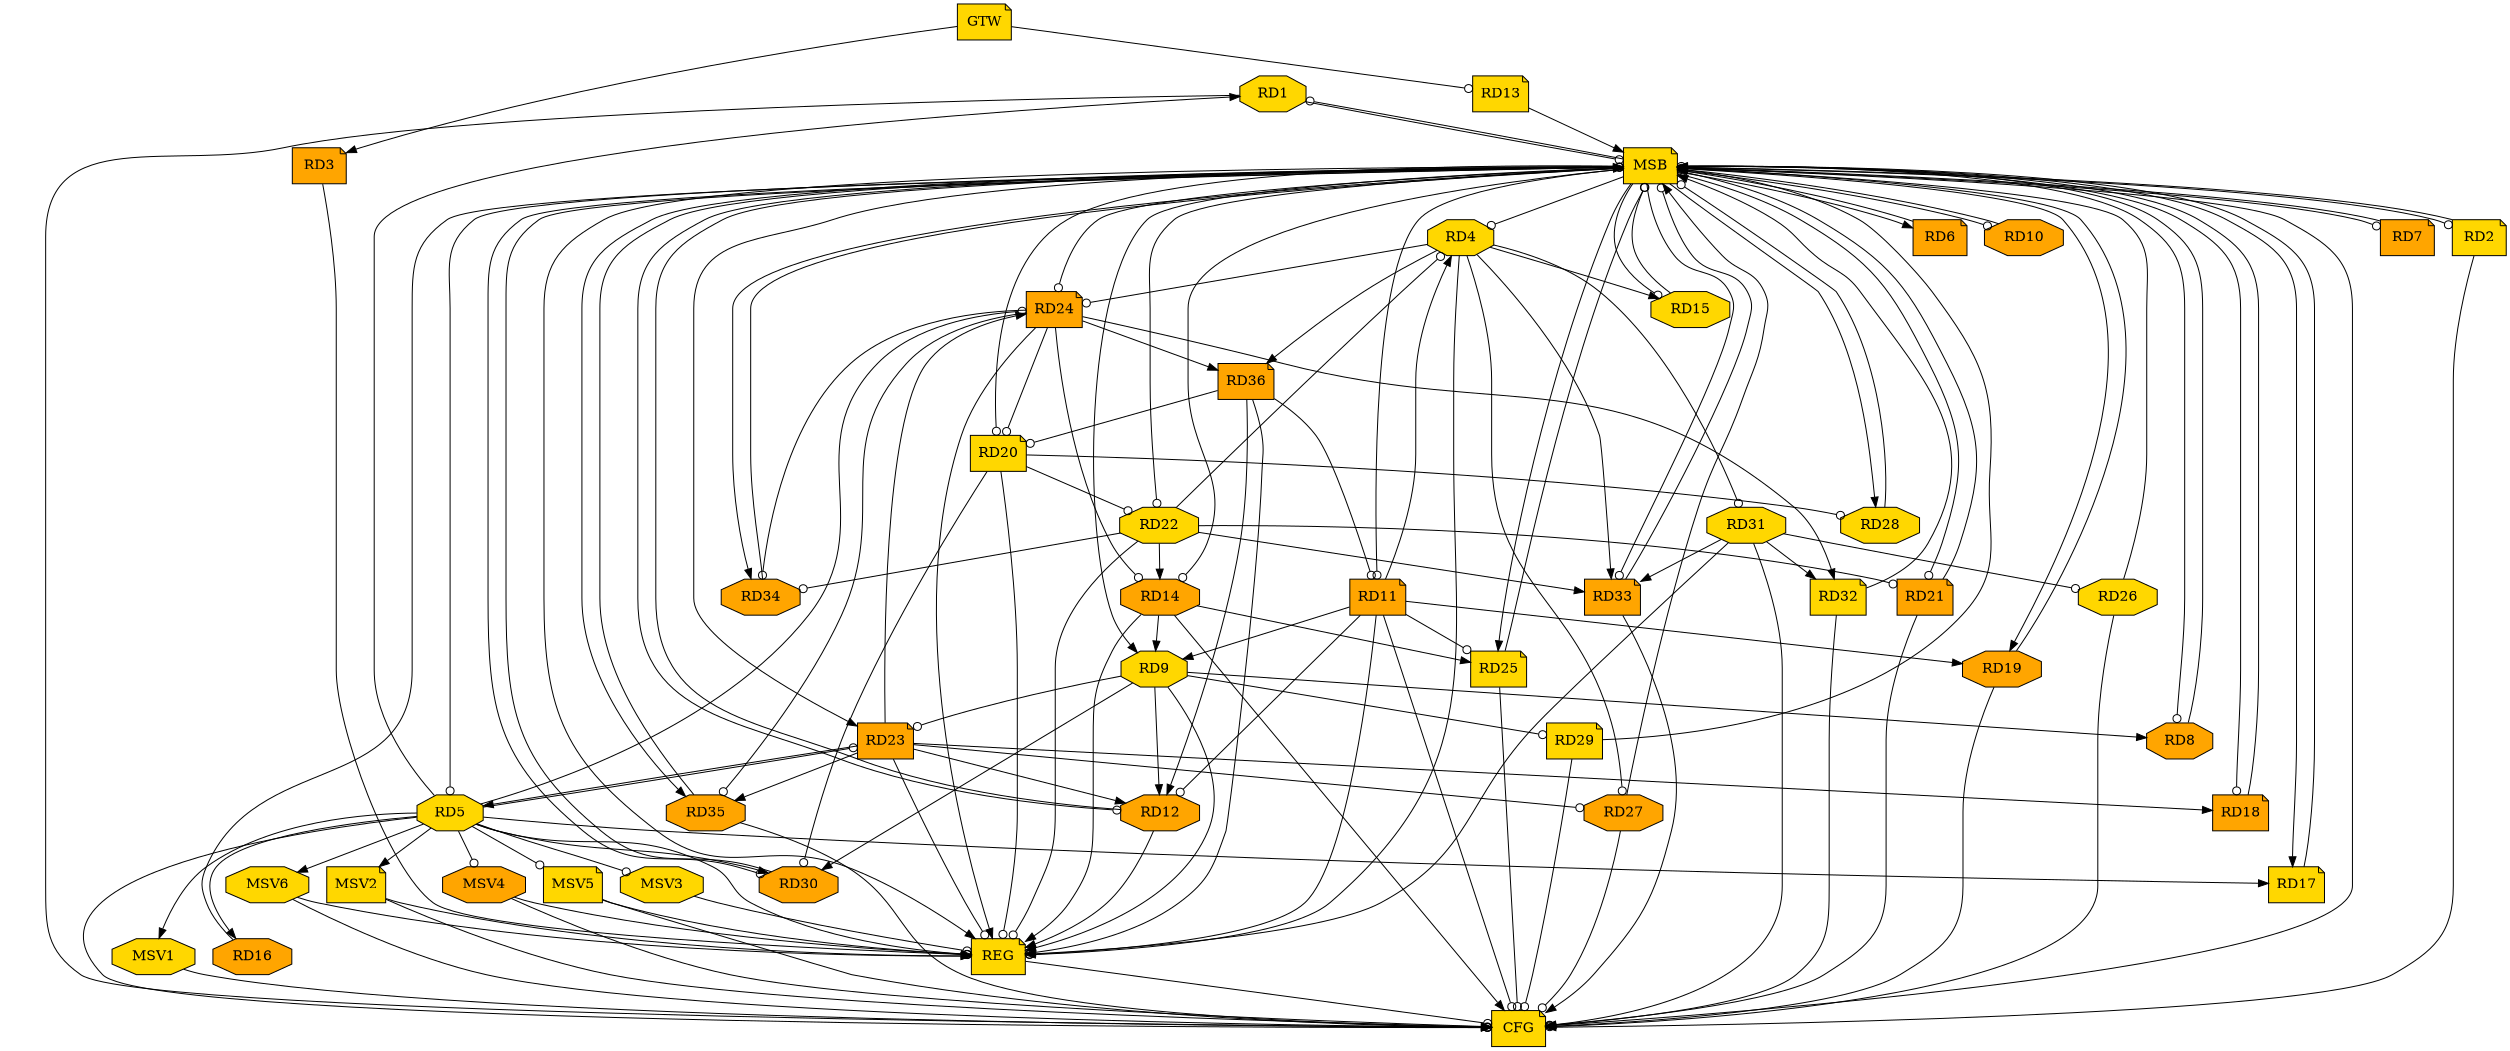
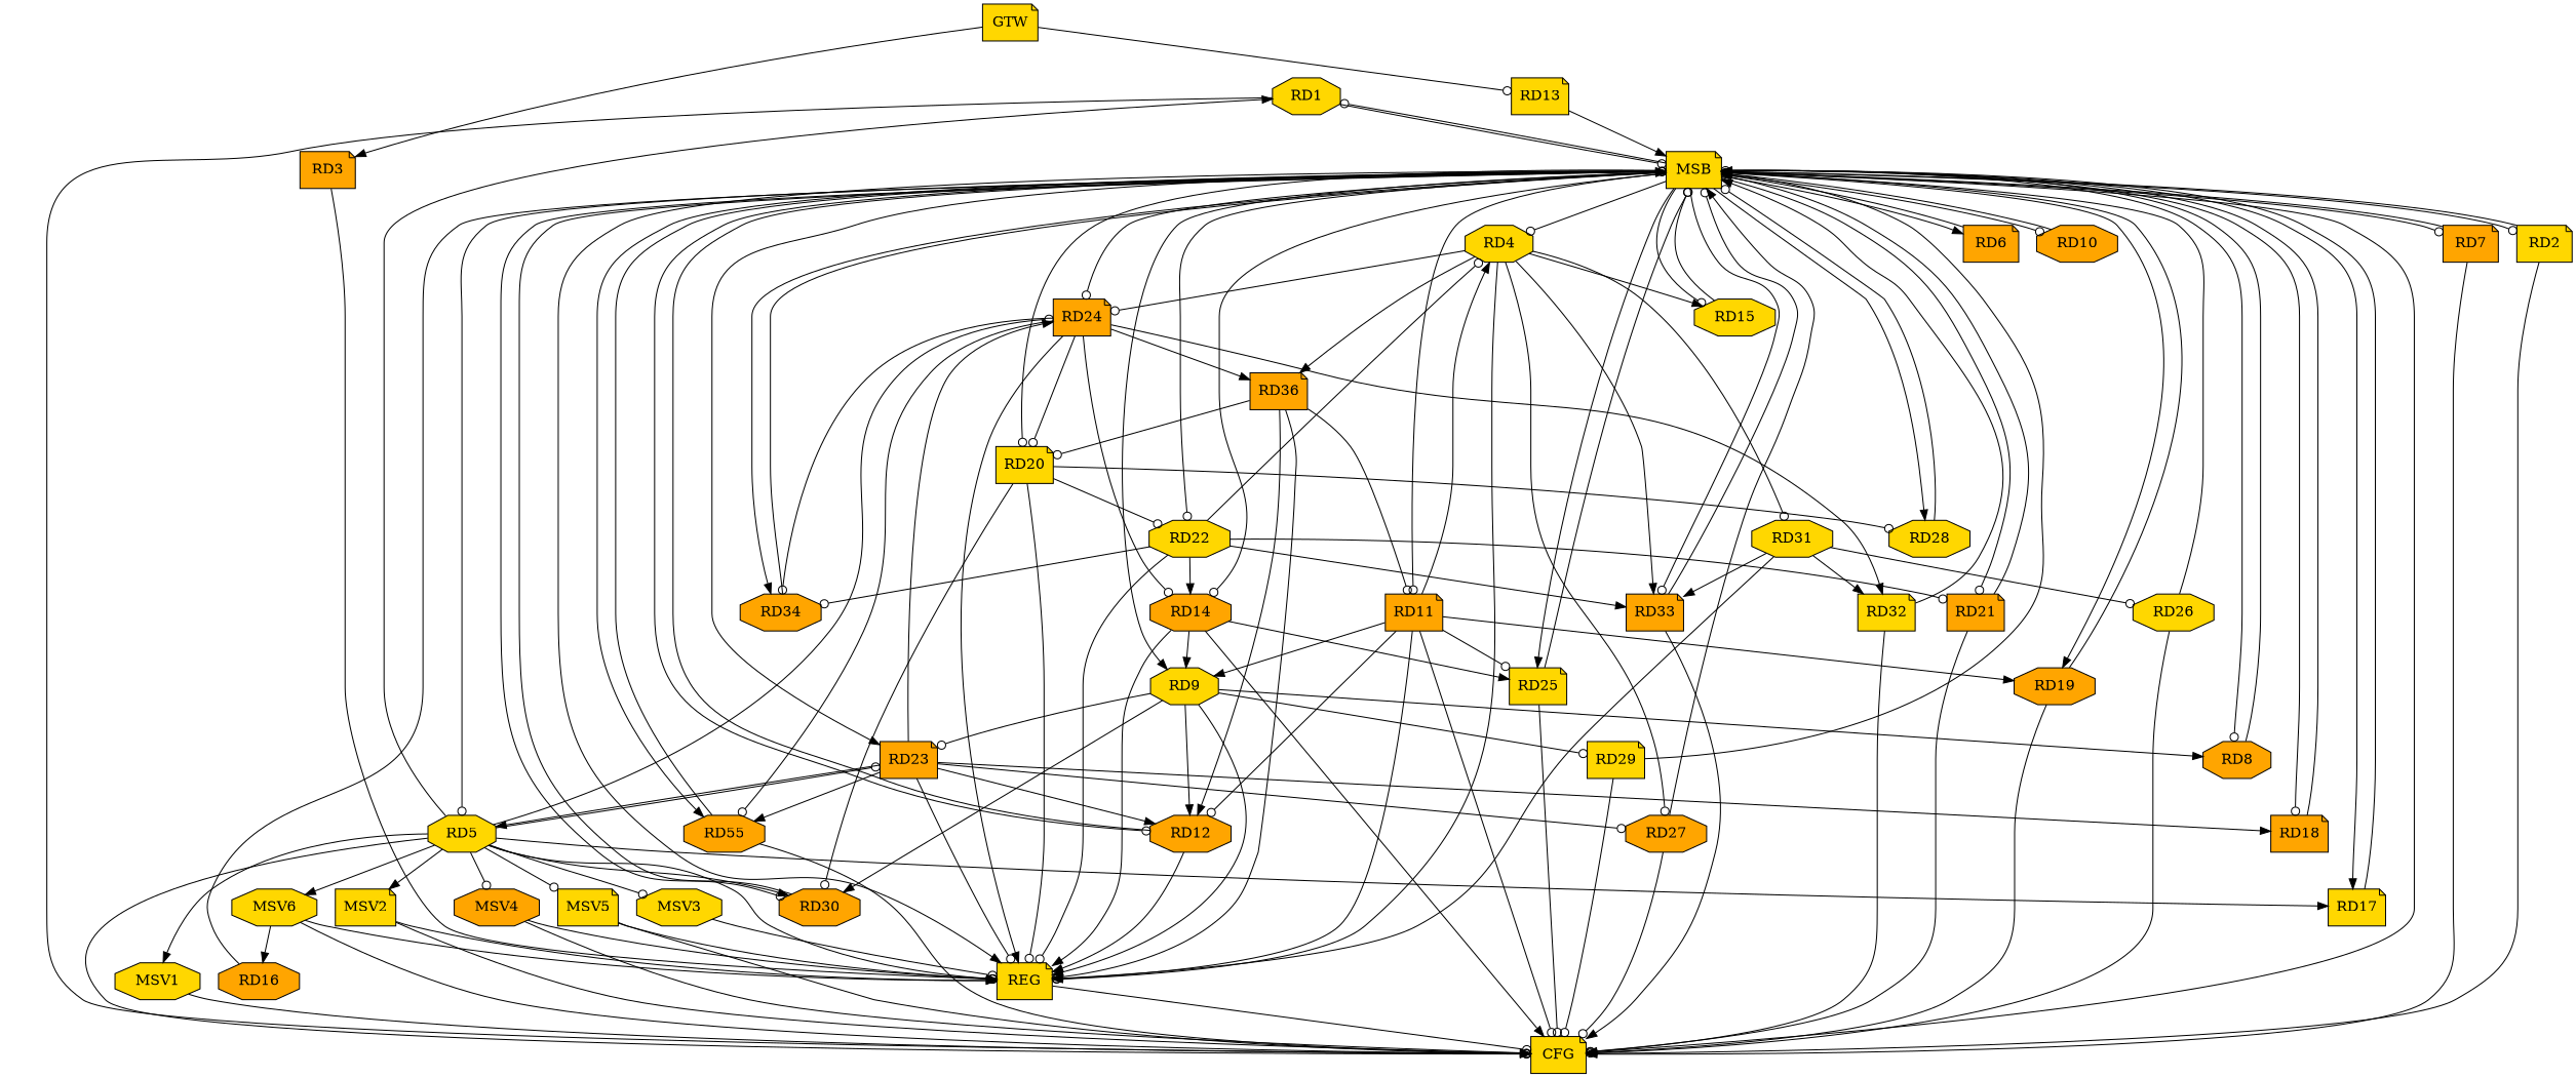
  strict digraph {
    node [fillcolor=gold shape=octagon style=filled]
    edge [arrowhead=odot]
    n1 [label=RD1]
    n2 [label=MSB shape=note]
    n3 [label=CFG shape=note]
    n4 [label=RD2 shape=note]
    n5 [label=REG shape=note]
    n6 [label=RD4]
    n7 [label=RD15]
    n8 [fillcolor=orange label=RD24 shape=note]
    n9 [fillcolor=orange label=RD33 shape=note]
    n10 [label=RD5]
    n11 [label=RD17 shape=note]
    n12 [fillcolor=orange label=RD23 shape=note]
    n13 [fillcolor=orange label=RD30]
    n14 [fillcolor=orange label=RD6 shape=note]
    n15 [fillcolor=orange label=RD7 shape=note]
    n16 [fillcolor=orange label=RD8]
    n17 [label=RD9]
    n18 [fillcolor=orange label=RD12]
    n19 [fillcolor=orange label=RD10]
    n20 [fillcolor=orange label=RD11 shape=note]
    n21 [fillcolor=orange label=RD19]
    n22 [label=RD25 shape=note]
    n23 [fillcolor=orange label=RD14]
    n24 [fillcolor=orange label=RD18 shape=note]
    n25 [label=RD20 shape=note]
    n26 [label=RD22]
    n27 [label=RD28]
    n28 [fillcolor=orange label=RD21 shape=note]
    n29 [fillcolor=orange label=RD34]
-   n30 [fillcolor=orange label=RD35]
+   n30 [fillcolor=orange label=RD55]
    n31 [fillcolor=orange label=RD3 shape=note]
    n32 [fillcolor=orange label=RD27]
    n33 [label=RD31]
    n34 [fillcolor=orange label=RD36 shape=note]
    n35 [label=RD32 shape=note]
    n36 [label=RD26]
    n37 [fillcolor=orange label=RD16]
    n38 [label=MSV1]
    n39 [label=MSV2 shape=note]
    n40 [label=MSV3]
    n41 [fillcolor=orange label=MSV4]
    n42 [label=MSV5 shape=note]
    n43 [label=MSV6]
    n44 [label=RD29 shape=note]
    n45 [label=RD13 shape=note]
    n46 [label=GTW shape=note]
    n1 -> n2
    n1 -> n3 [arrowhead=normal]
    n2 -> n1
    n2 -> n3
    n2 -> n4
    n2 -> n5 [arrowhead=normal]
    n2 -> n6
    n2 -> n7
    n2 -> n8
    n2 -> n9
    n2 -> n10
    n2 -> n11 [arrowhead=normal]
    n2 -> n12 [arrowhead=normal]
    n2 -> n13
    n2 -> n14 [arrowhead=normal]
    n2 -> n15
    n2 -> n16
    n2 -> n17 [arrowhead=normal]
    n2 -> n18
    n2 -> n19
    n2 -> n20
    n2 -> n21 [arrowhead=normal]
    n2 -> n22 [arrowhead=normal]
    n2 -> n23
    n2 -> n24
    n2 -> n25
    n2 -> n26
    n2 -> n27 [arrowhead=normal]
    n2 -> n28
    n2 -> n29 [arrowhead=normal]
    n2 -> n30 [arrowhead=normal]
    n4 -> n2 [arrowhead=normal]
    n4 -> n3 [arrowhead=normal]
    n5 -> n3
    n6 -> n5 [arrowhead=normal]
    n6 -> n7 [arrowhead=normal]
    n6 -> n8
    n6 -> n9 [arrowhead=normal]
    n6 -> n32
    n6 -> n33
    n6 -> n34 [arrowhead=normal]
    n7 -> n2
    n8 -> n5 [arrowhead=normal]
    n8 -> n23
    n8 -> n25
    n8 -> n29
    n8 -> n30
    n8 -> n34 [arrowhead=normal]
    n8 -> n35 [arrowhead=normal]
    n9 -> n2
    n9 -> n3 [arrowhead=normal]
    n10 -> n1 [arrowhead=normal]
    n10 -> n3 [arrowhead=normal]
    n10 -> n5
    n10 -> n8
    n10 -> n11 [arrowhead=normal]
    n10 -> n12
    n10 -> n13 [arrowhead=normal]
-   n10 -> n37 [arrowhead=normal]
+   n43 -> n37 [arrowhead=normal]
    n10 -> n38 [arrowhead=normal]
    n10 -> n39 [arrowhead=normal]
    n10 -> n40
    n10 -> n41
    n10 -> n42
    n10 -> n43 [arrowhead=normal]
    n11 -> n2 [arrowhead=normal]
    n12 -> n5
    n12 -> n8 [arrowhead=normal]
    n12 -> n10 [arrowhead=normal]
    n12 -> n18 [arrowhead=normal]
    n12 -> n24 [arrowhead=normal]
    n12 -> n30 [arrowhead=normal]
    n12 -> n32
    n13 -> n2
    n14 -> n2 [arrowhead=normal]
    n15 -> n2 [arrowhead=normal]
    n16 -> n2 [arrowhead=normal]
    n17 -> n5 [arrowhead=normal]
    n17 -> n12
    n17 -> n13 [arrowhead=normal]
    n17 -> n16 [arrowhead=normal]
    n17 -> n18 [arrowhead=normal]
    n17 -> n44
    n18 -> n2
    n18 -> n5 [arrowhead=normal]
    n19 -> n2 [arrowhead=normal]
    n20 -> n3
    n20 -> n5
    n20 -> n6 [arrowhead=normal]
    n20 -> n17 [arrowhead=normal]
    n20 -> n18
    n20 -> n21 [arrowhead=normal]
    n20 -> n22
    n21 -> n2 [arrowhead=normal]
    n21 -> n3 [arrowhead=normal]
    n22 -> n2
    n22 -> n3
    n23 -> n3 [arrowhead=normal]
    n23 -> n5 [arrowhead=normal]
    n23 -> n17 [arrowhead=normal]
    n23 -> n22 [arrowhead=normal]
    n24 -> n2
    n25 -> n5
    n25 -> n13
    n25 -> n26
    n25 -> n27
    n26 -> n5
    n26 -> n6
    n26 -> n9 [arrowhead=normal]
    n26 -> n23 [arrowhead=normal]
    n26 -> n28
    n26 -> n29
    n27 -> n2
    n28 -> n2
    n28 -> n3
    n29 -> n2 [arrowhead=normal]
    n30 -> n2 [arrowhead=normal]
    n30 -> n3 [arrowhead=normal]
    n31 -> n5
    n32 -> n2 [arrowhead=normal]
    n32 -> n3
-   n33 -> n3 [arrowhead=normal]
+   n15 -> n3 [arrowhead=normal]
    n33 -> n5
    n33 -> n9 [arrowhead=normal]
    n33 -> n35 [arrowhead=normal]
    n33 -> n36
    n34 -> n5 [arrowhead=normal]
    n34 -> n18 [arrowhead=normal]
    n34 -> n20
    n34 -> n25
    n35 -> n2 [arrowhead=normal]
    n35 -> n3 [arrowhead=normal]
    n36 -> n2
    n36 -> n3
    n37 -> n2
    n38 -> n3
    n39 -> n3
    n39 -> n5 [arrowhead=normal]
    n40 -> n5
    n41 -> n3 [arrowhead=normal]
    n41 -> n5 [arrowhead=normal]
    n42 -> n3 [arrowhead=normal]
    n42 -> n5
    n43 -> n3
    n43 -> n5 [arrowhead=normal]
    n44 -> n2
    n44 -> n3
    n45 -> n2 [arrowhead=normal]
    n46 -> n31 [arrowhead=normal]
    n46 -> n45
  }
